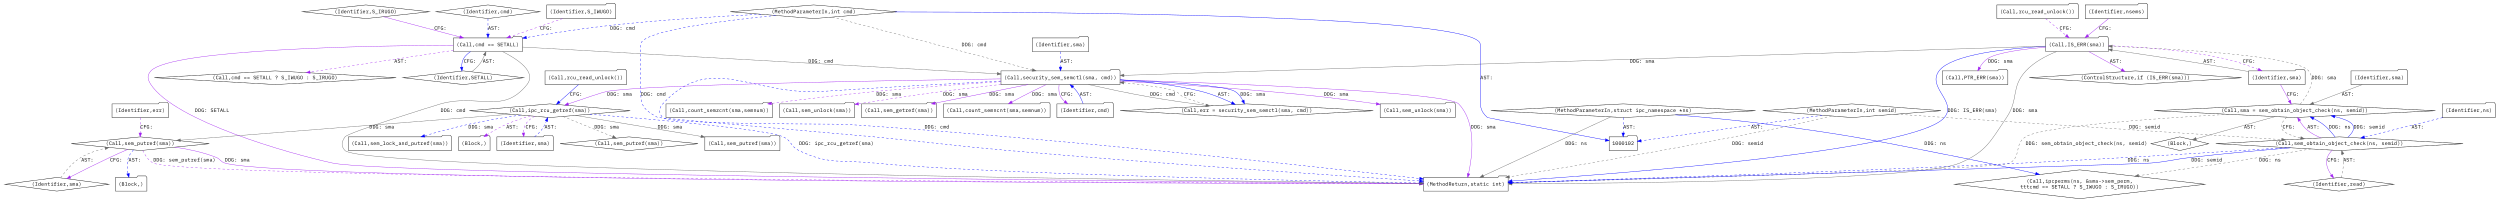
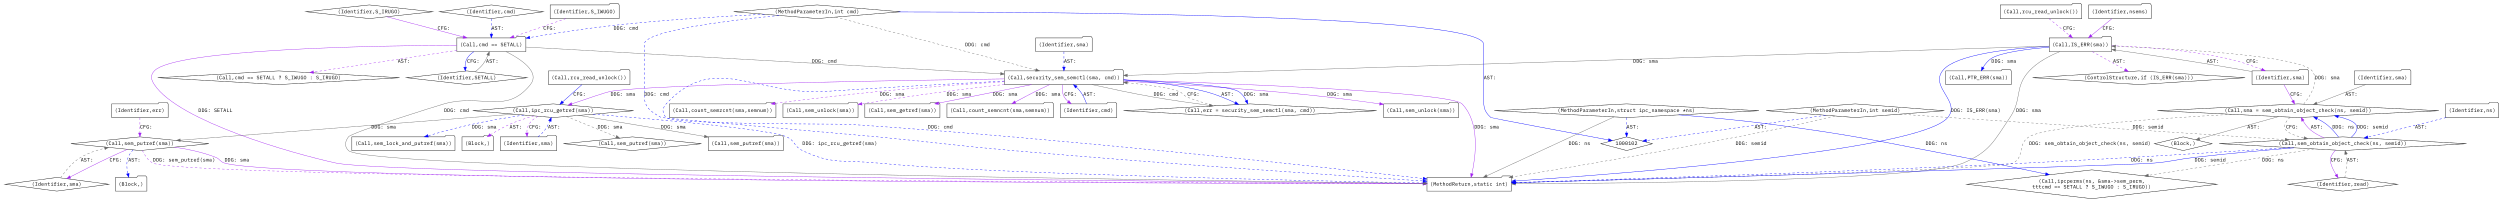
  digraph {
    fontname="IBM Plex Mono"
    node [fontname="IBM Plex Mono" shape=folder]
    edge [color=purple fontname="IBM Plex Mono" style=solid]
    n1 [label="(Call,sem_putref(sma))" shape=diamond]
    n2 [label="(Identifier,sma)" shape=diamond]
    n3 [label="(MethodReturn,static int)"]
    n4 [label="(Block,)"]
    n5 [label="(Call,ipc_rcu_getref(sma))" shape=diamond]
    n6 [label="(Block,)"]
    n7 [label="(Identifier,sma)"]
    n8 [label="(Call,sem_putref(sma))" shape=diamond]
    n9 [label="(Call,sem_putref(sma))"]
    n10 [label="(Call,sem_lock_and_putref(sma))"]
    n11 [label="(Call,security_sem_semctl(sma, cmd))"]
    n12 [label="(Call,count_semncnt(sma,semnum))"]
    n13 [label="(Identifier,cmd)"]
    n14 [label="(Call,sem_unlock(sma))"]
    n15 [label="(Call,count_semzcnt(sma,semnum))"]
    n16 [label="(Call,sem_unlock(sma))"]
    n17 [label="(Call,err = security_sem_semctl(sma, cmd))" shape=diamond]
    n18 [label="(Call,sem_getref(sma))"]
    n19 [label="(Call,IS_ERR(sma))"]
    n20 [label="(ControlStructure,if (IS_ERR(sma)))" shape=diamond]
    n21 [label="(Call,PTR_ERR(sma))"]
    n22 [label="(Identifier,sma)"]
    n23 [label="(Call,sma = sem_obtain_object_check(ns, semid))" shape=diamond]
    n24 [label="(Call,sem_obtain_object_check(ns, semid))" shape=diamond]
    n25 [label="(Block,)" shape=diamond]
    n26 [label="(Call,ipcperms(ns, &sma->sem_perm,\n\t\t\tcmd == SETALL ? S_IWUGO : S_IRUGO))" shape=diamond]
    n27 [label="(Identifier,read)" shape=diamond]
    n28 [label="(MethodParameterIn,struct ipc_namespace *ns)" shape=diamond]
-   1000102
+   1000102 [shape=diamond]
    n30 [label="(MethodParameterIn,int semid)" shape=diamond]
    n31 [label="(Call,cmd == SETALL)"]
    n32 [label="(Call,cmd == SETALL ? S_IWUGO : S_IRUGO)" shape=diamond]
    n33 [label="(Identifier,SETALL)" shape=diamond]
    n34 [label="(MethodParameterIn,int cmd)" shape=diamond]
    n35 [label="(Identifier,nsems)"]
    n36 [label="(Identifier,sma)"]
    n37 [label="(Identifier,ns)"]
    n38 [label="(Identifier,S_IWUGO)"]
    n39 [label="(Identifier,sma)"]
    n40 [label="(Identifier,S_IRUGO)" shape=diamond]
    n41 [label="(Call,rcu_read_unlock())"]
    n42 [label="(Identifier,err)"]
    n43 [label="(Call,rcu_read_unlock())"]
    n44 [label="(Identifier,cmd)" shape=diamond]
    n1 -> n2 [label="CFG: "]
    n1 -> n3 [label="DDG: sem_putref(sma)" style=dashed]
    n1 -> n3 [label="DDG: sma"]
    n1 -> n4 [color=blue label="AST: " style=dashed]
    n2 -> n1 [color=gray40 label="AST: " style=dashed]
    n5 -> n1 [color=gray40 label="DDG: sma"]
    n5 -> n3 [color=blue label="DDG: ipc_rcu_getref(sma)" style=dashed]
    n5 -> n6 [label="AST: " style=dashed]
    n5 -> n7 [label="CFG: " style=dashed]
    n5 -> n8 [color=gray40 label="DDG: sma" style=dashed]
    n5 -> n9 [color=gray40 label="DDG: sma"]
    n5 -> n10 [color=blue label="DDG: sma" style=dashed]
    n7 -> n5 [color=blue label="AST: " style=dashed]
    n11 -> n3 [label="DDG: sma"]
    n11 -> n3 [color=blue label="DDG: cmd" style=dashed]
    n11 -> n5 [label="DDG: sma"]
    n11 -> n12 [label="DDG: sma"]
    n11 -> n13 [label="CFG: "]
    n11 -> n14 [label="DDG: sma"]
    n11 -> n15 [label="DDG: sma" style=dashed]
    n11 -> n16 [label="DDG: sma" style=dashed]
    n11 -> n17 [color=blue label="AST: "]
    n11 -> n17 [color=blue label="DDG: sma"]
    n11 -> n17 [color=gray40 label="DDG: cmd"]
    n11 -> n18 [label="DDG: sma"]
    n13 -> n11 [color=blue label="AST: "]
    n17 -> n11 [color=gray40 label="CFG: " style=dashed]
    n19 -> n3 [color=gray40 label="DDG: sma"]
    n19 -> n3 [color=blue label="DDG: IS_ERR(sma)"]
    n19 -> n11 [color=gray40 label="DDG: sma"]
-   n19 -> n20 [label="AST: "]
-   n19 -> n21 [label="DDG: sma"]
+   n19 -> n20 [label="AST: " style=dashed]
+   n19 -> n21 [color=blue label="DDG: sma"]
    n19 -> n22 [label="CFG: " style=dashed]
    n22 -> n19 [color=gray40 label="AST: "]
    n22 -> n23 [label="CFG: "]
    n23 -> n3 [color=gray40 label="DDG: sem_obtain_object_check(ns, semid)" style=dashed]
    n23 -> n19 [color=gray40 label="DDG: sma" style=dashed]
    n23 -> n24 [color=gray40 label="CFG: " style=dashed]
    n23 -> n25 [color=gray40 label="AST: "]
    n24 -> n3 [color=blue label="DDG: ns" style=dashed]
    n24 -> n3 [color=blue label="DDG: semid"]
    n24 -> n23 [label="AST: "]
    n24 -> n23 [color=blue label="DDG: ns"]
    n24 -> n23 [color=blue label="DDG: semid"]
    n24 -> n26 [color=gray40 label="DDG: ns" style=dashed]
    n24 -> n27 [label="CFG: "]
    n27 -> n24 [color=gray40 label="AST: " style=dashed]
    n28 -> n3 [color=gray40 label="DDG: ns"]
    n28 -> n26 [color=blue label="DDG: ns"]
    n28 -> 1000102 [color=blue label="AST: " style=dashed]
    n30 -> n3 [color=gray40 label="DDG: semid" style=dashed]
    n30 -> n24 [color=gray40 label="DDG: semid" style=dashed]
    n30 -> 1000102 [color=blue label="AST: " style=dashed]
    n31 -> n3 [label="DDG: SETALL"]
    n31 -> n3 [color=gray40 label="DDG: cmd"]
    n31 -> n11 [color=gray40 label="DDG: cmd"]
    n31 -> n32 [label="AST: " style=dashed]
    n31 -> n33 [color=blue label="CFG: "]
    n33 -> n31 [color=gray40 label="AST: "]
    n34 -> n3 [color=blue label="DDG: cmd" style=dashed]
    n34 -> n11 [color=gray40 label="DDG: cmd" style=dashed]
    n34 -> 1000102 [color=blue label="AST: "]
    n34 -> n31 [color=blue label="DDG: cmd" style=dashed]
    n35 -> n19 [label="CFG: "]
    n36 -> n23 [color=gray40 label="AST: "]
    n37 -> n24 [color=blue label="AST: " style=dashed]
    n38 -> n31 [label="CFG: " style=dashed]
    n39 -> n11 [color=blue label="AST: " style=dashed]
    n40 -> n31 [label="CFG: "]
    n41 -> n19 [label="CFG: " style=dashed]
    n42 -> n1 [label="CFG: " style=dashed]
    n43 -> n5 [color=blue label="CFG: "]
    n44 -> n31 [color=blue label="AST: " style=dashed]
  }
